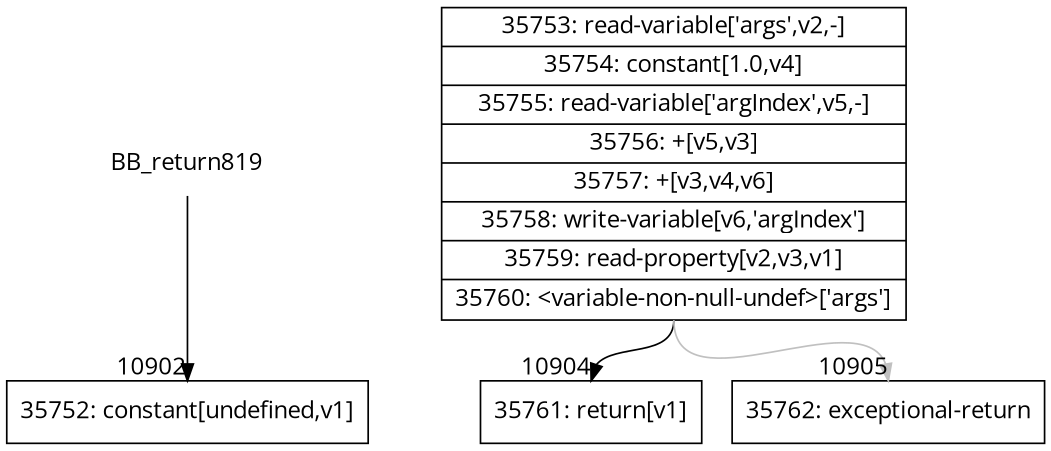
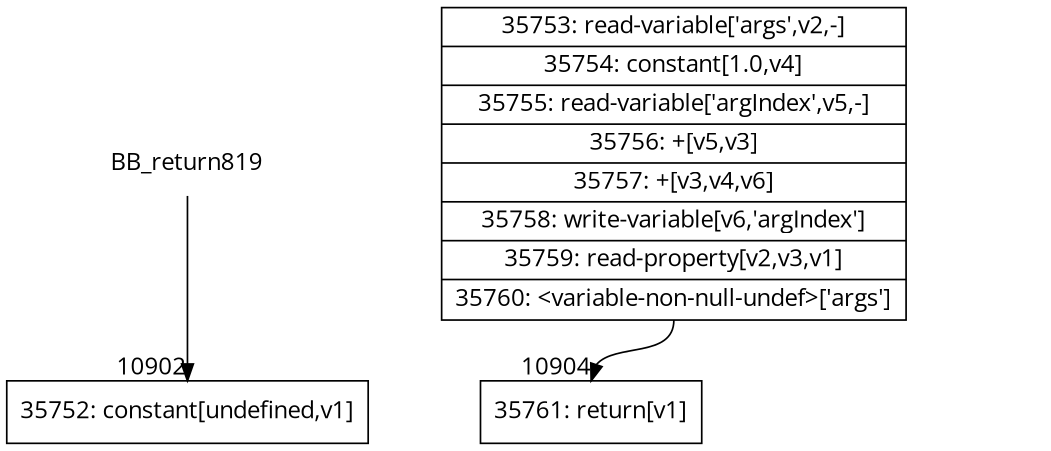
  digraph {
    fontname="Open Sans"
    rankdir=TD
    node [fontname="Open Sans" shape=record]
    edge [fontname="Open Sans" headport=n tailport=s]
    n1 [label=BB_return819 shape=none]
    n2 [label="{35752: constant[undefined,v1]}"]
    n3 [label="{35753: read-variable['args',v2,-]|35754: constant[1.0,v4]|35755: read-variable['argIndex',v5,-]|35756: +[v5,v3]|35757: +[v3,v4,v6]|35758: write-variable[v6,'argIndex']|35759: read-property[v2,v3,v1]|35760: \<variable-non-null-undef\>['args']}"]
    n4 [label="{35761: return[v1]}"]
-   n5 [label="{35762: exceptional-return}"]
    n1 -> n2 [headlabel="    10902"]
    n3 -> n4 [headlabel="      10904"]
-   n3 -> n5 [color=gray headlabel="      10905"]
  }
